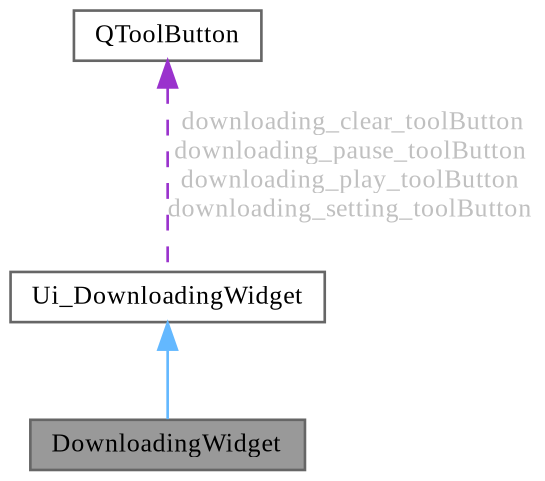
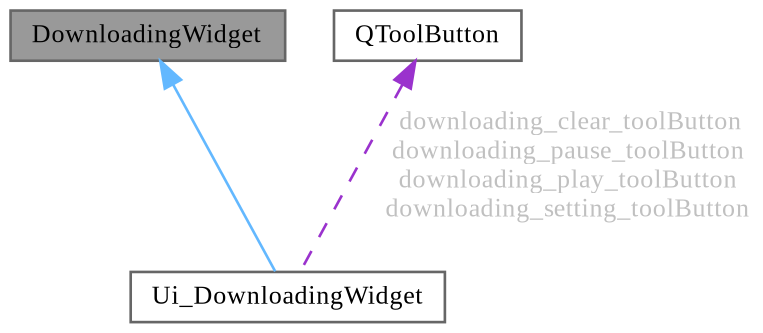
  digraph {
    fontname="Liberation Serif"
    node [color=gray40 fillcolor=white fontname="Liberation Serif" fontsize=10 shape=box style=filled]
    edge [dir=back fontname="Liberation Serif" fontsize=10 labelfontname=Helvetica labelfontsize=10]
    n1 [fillcolor=grey60 fontcolor=black height=0.2 label=DownloadingWidget width=0.4]
    n2 [height=0.2 label=Ui_DownloadingWidget width=0.4]
    n3 [height=0.2 label=QToolButton width=0.4]
-   n2 -> n1 [color=steelblue1 style=solid]
+   n1 -> n2 [color=steelblue1 style=solid]
    n3 -> n2 [color=darkorchid3 fontcolor=grey label=" downloading_clear_toolButton\ndownloading_pause_toolButton\ndownloading_play_toolButton\ndownloading_setting_toolButton" style=dashed]
  }
